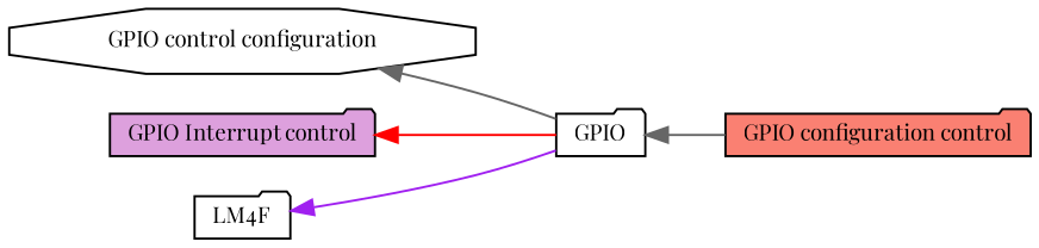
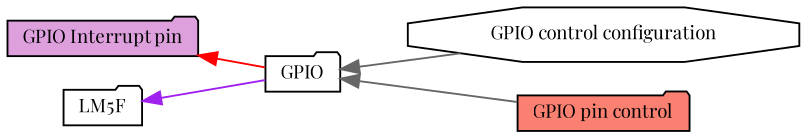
  digraph {
    fontname="Playfair Display"
    rankdir=LR
    node [color=black fillcolor=white fontname="Playfair Display" fontsize=10 shape=folder style=filled]
    edge [color=gray40 dir=back fontname="Playfair Display" fontsize=10 labelfontname=Helvetica labelfontsize=10 shape=plaintext style=solid]
    n1 [fontcolor=black height=0.2 label=GPIO width=0.4]
    n2 [height=0.2 label="GPIO control configuration" shape=octagon width=0.4]
-   n3 [fillcolor=salmon height=0.2 label="GPIO configuration control" width=0.4]
-   n4 [fillcolor=plum height=0.2 label="GPIO Interrupt control" width=0.4]
-   n5 [height=0.2 label=LM4F width=0.4]
-   n2 -> n1
+   n3 [fillcolor=salmon height=0.2 label="GPIO pin control" width=0.4]
+   n4 [fillcolor=plum height=0.2 label="GPIO Interrupt pin" width=0.4]
+   n5 [height=0.2 label=LM5F width=0.4]
+   n1 -> n2
    n1 -> n3
    n4 -> n1 [color=red]
    n5 -> n1 [color=purple]
  }
